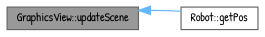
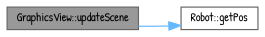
  digraph {
    rankdir=LR
    fontname="Patrick Hand"
    node [fontname="Patrick Hand" fontsize=10 shape=box style=filled]
    n1 [color=gray40 fillcolor=grey60 fontcolor=black height=0.2 label="GraphicsView::updateScene" width=0.4]
    n2 [color=grey40 fillcolor=white height=0.2 label="Robot::getPos" width=0.4]
-   n2 -> n1 [color=steelblue1 fontname="Patrick Hand" fontsize=10 labelfontname=Helvetica labelfontsize=10 style=solid]
+   n1 -> n2 [color=steelblue1 fontname="Patrick Hand" fontsize=10 labelfontname=Helvetica labelfontsize=10 style=solid]
  }
